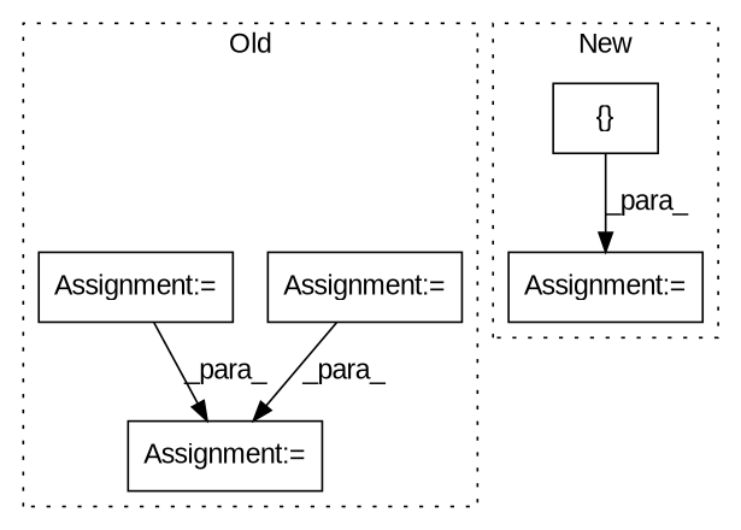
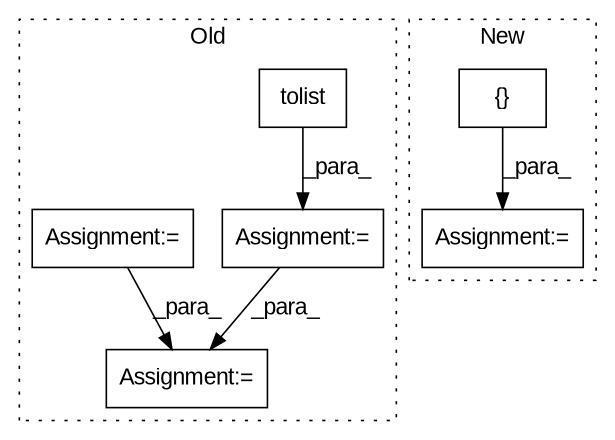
  digraph {
    fontname="Liberation Sans"
    node [a=7 l=1 shape=box fontname="Liberation Sans"]
    edge [fontname="Liberation Sans"]
+   n1 [a=32 l=8 label=tolist s=2102]
    n2 [label="Assignment:=" s=2081]
    n3 [label="Assignment:=" s=2120]
    n4 [label="Assignment:=" s=2035]
    n5 [a=4 l="1,1" label="{}" s="1996,2000"]
    n6 [label="Assignment:=" s=1967]
    subgraph cluster_1 {
      label=Old
      style=dotted
+     n1
      n2
      n3
      n4
    }
    subgraph cluster_2 {
      label=New
      style=dotted
      n5
      n6
    }
+   n1 -> n2 [label=_para_]
    n2 -> n3 [label=_para_]
    n4 -> n3 [label=_para_]
    n5 -> n6 [label=_para_]
  }
